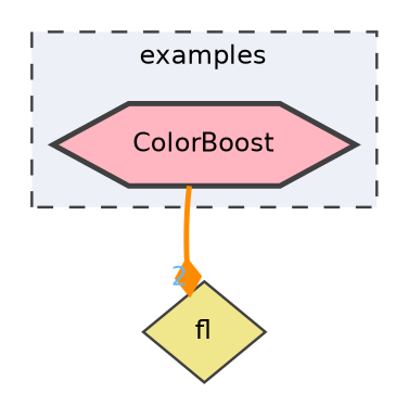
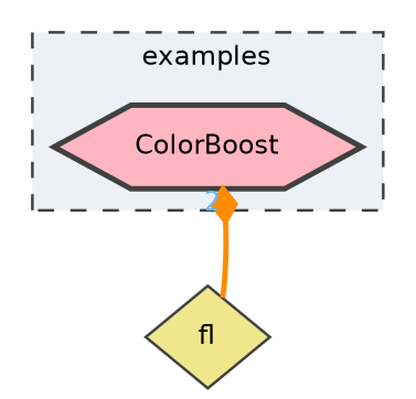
  digraph {
    compound=true
    node [color=grey25 fontname=Helvetica fontsize=10]
    n1 [fillcolor=lightpink height=0.2 label=ColorBoost shape=hexagon style="filled,bold" width=0.4]
    n2 [fillcolor=khaki height=0.2 label=fl shape=diamond style=filled width=0.4]
    subgraph cluster_1 {
      bgcolor="#edf0f7"
      fontname=Helvetica
      fontsize=10
      label=examples
      pencolor=grey25
      style="filled,dashed"
      n1
    }
-   n1 -> n2 [color=darkorange fontcolor=steelblue1 fontname=Helvetica fontsize=10 headlabel=2 labeldistance=1.5 labelfontname=Helvetica labelfontsize=10 style=bold arrowhead=diamond]
+   n2 -> n1 [color=darkorange fontcolor=steelblue1 fontname=Helvetica fontsize=10 headlabel=2 labeldistance=1.5 labelfontname=Helvetica labelfontsize=10 style=bold arrowhead=diamond]
  }
